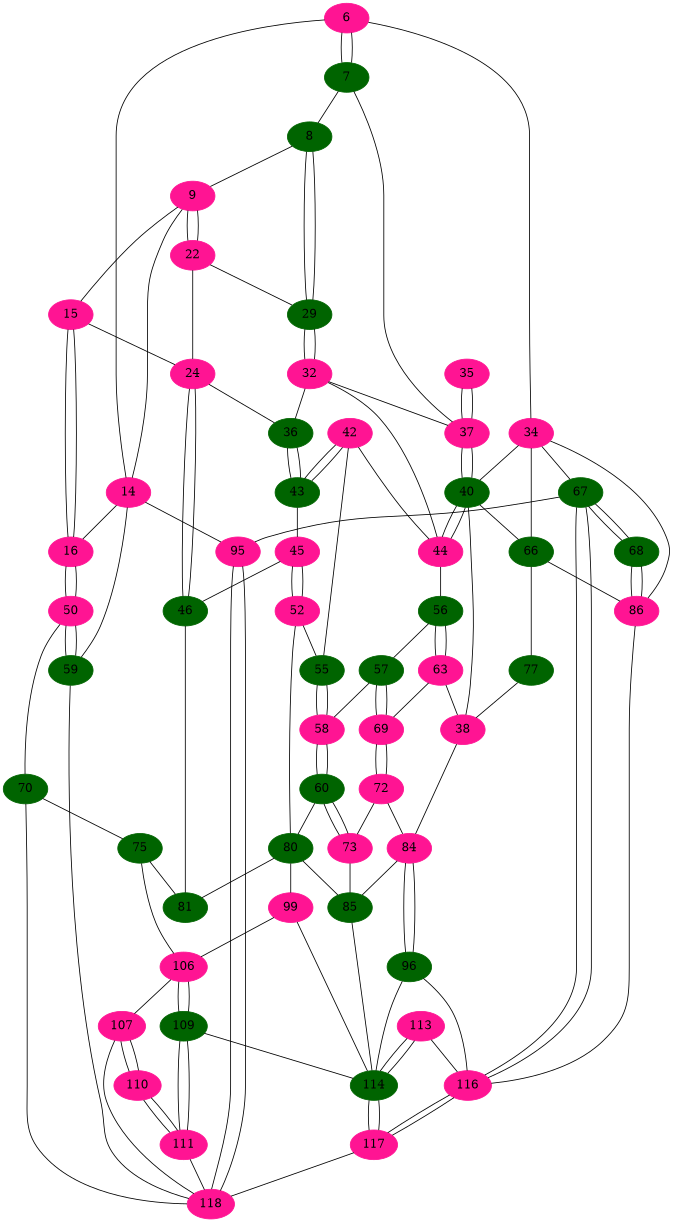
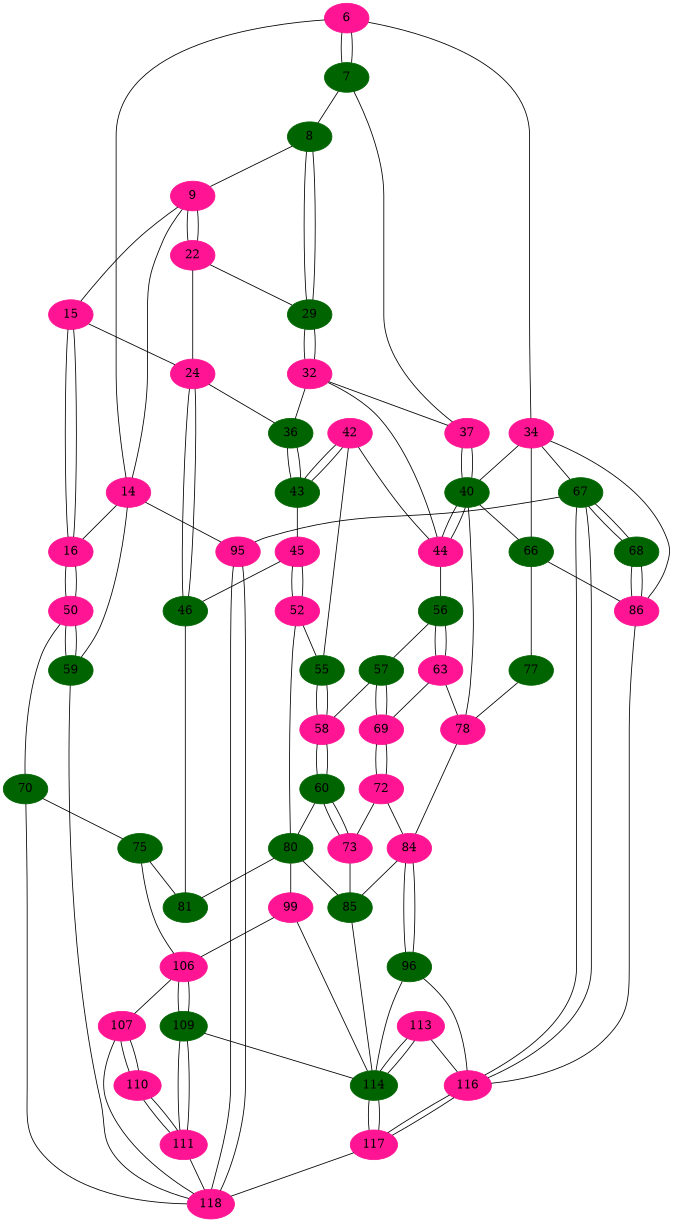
  graph {
    node [color=deeppink style=filled]
    6 [super="+1"]
    7 [color=darkgreen]
    14 [super="+13"]
    34 [super="+26+25+17"]
    8 [color=darkgreen]
    37 [super="+19+20+30"]
    16
    59 [color=darkgreen]
    95 [super="+12"]
    40 [color=darkgreen super="+39+38+28+18"]
    66 [color=darkgreen super="+51+33"]
    67 [color=darkgreen super="+11"]
    86 [super="+65+64"]
    9 [super="+5"]
    29 [color=darkgreen]
    15
    22
    32 [super="+31"]
    24 [super="+23"]
    50
    118 [super="+115"]
    36 [color=darkgreen]
    46 [color=darkgreen]
    70 [color=darkgreen super="+49"]
    43 [color=darkgreen]
    81 [color=darkgreen super="+54+47"]
    44 [super="+41"]
    56 [color=darkgreen]
-   78 [super="+62" label=38]
+   78 [super="+62"]
    77 [color=darkgreen super="+76"]
    68 [color=darkgreen]
    116 [super="+112+87+88"]
-   35
    45
    84 [super="+83"]
    42
    55 [color=darkgreen]
    58
    52
    57 [color=darkgreen]
    63
    80 [color=darkgreen super="+79+61"]
    75 [color=darkgreen super="+74"]
    85 [color=darkgreen super="+82"]
    99 [super="+91+90"]
    60 [color=darkgreen]
    69
    72
    73
    117
    106 [super="+104"]
    96 [color=darkgreen]
    114 [color=darkgreen super="+108+98+97+105"]
    107 [super="+101+102"]
    109 [color=darkgreen]
    110
    111
    113
    6 -- 7
    6 -- 7
    6 -- 14
    6 -- 34
    7 -- 8
    7 -- 37
    14 -- 16
    14 -- 59
    14 -- 95 [weight=2]
    34 -- 40
    34 -- 66 [weight=2]
    34 -- 67 [weight=2]
    34 -- 86
    8 -- 9
    8 -- 29
    8 -- 29
    37 -- 40 [weight=2]
    37 -- 40
    16 -- 50
    16 -- 50
    59 -- 118
    95 -- 118 [weight=2]
    95 -- 118
    40 -- 66 [weight=2]
    40 -- 44
    40 -- 44
    40 -- 78
    66 -- 86
    66 -- 77
    67 -- 95 [weight=2]
    67 -- 68
    67 -- 68
    67 -- 116
    67 -- 116
    86 -- 116
    9 -- 14
    9 -- 15
    9 -- 22
    9 -- 22
    29 -- 32
    29 -- 32
    15 -- 16
    15 -- 16
    15 -- 24
    22 -- 29
    22 -- 24
    32 -- 37
    32 -- 36
    32 -- 44
    24 -- 36
    24 -- 46
    24 -- 46
    50 -- 59
    50 -- 59
    50 -- 70
    36 -- 43
    36 -- 43
    46 -- 81
    70 -- 118
    70 -- 75 [weight=2]
    43 -- 45
    44 -- 56
    56 -- 57
    56 -- 63
    56 -- 63
    78 -- 84
    77 -- 78
    68 -- 86 [weight=2]
    68 -- 86
    116 -- 117
    116 -- 117
-   35 -- 37 [weight=3]
-   35 -- 37
    45 -- 46
    45 -- 52
    45 -- 52
    84 -- 85
    84 -- 96
    84 -- 96
    42 -- 43
    42 -- 43
    42 -- 44
    42 -- 55
    55 -- 58
    55 -- 58
    58 -- 60
    58 -- 60
    52 -- 55
    52 -- 80
    57 -- 58
    57 -- 69
    57 -- 69
    63 -- 78
    63 -- 69
    80 -- 81 [weight=2]
    80 -- 85
    80 -- 99
    75 -- 81 [weight=2]
    75 -- 106
    85 -- 114
    99 -- 106 [weight=2]
    99 -- 114 [weight=2]
    60 -- 80
    60 -- 73
    60 -- 73
    69 -- 72
    69 -- 72
    72 -- 84
    72 -- 73
    73 -- 85
    117 -- 118
    106 -- 107 [weight=2]
    106 -- 109
    106 -- 109
    96 -- 116
    96 -- 114
    114 -- 117
    114 -- 117
    107 -- 118
    107 -- 110 [weight=2]
    107 -- 110
    109 -- 114
    109 -- 111
    109 -- 111
    110 -- 111
    110 -- 111
    111 -- 118
    113 -- 116
    113 -- 114 [weight=2]
    113 -- 114
  }
